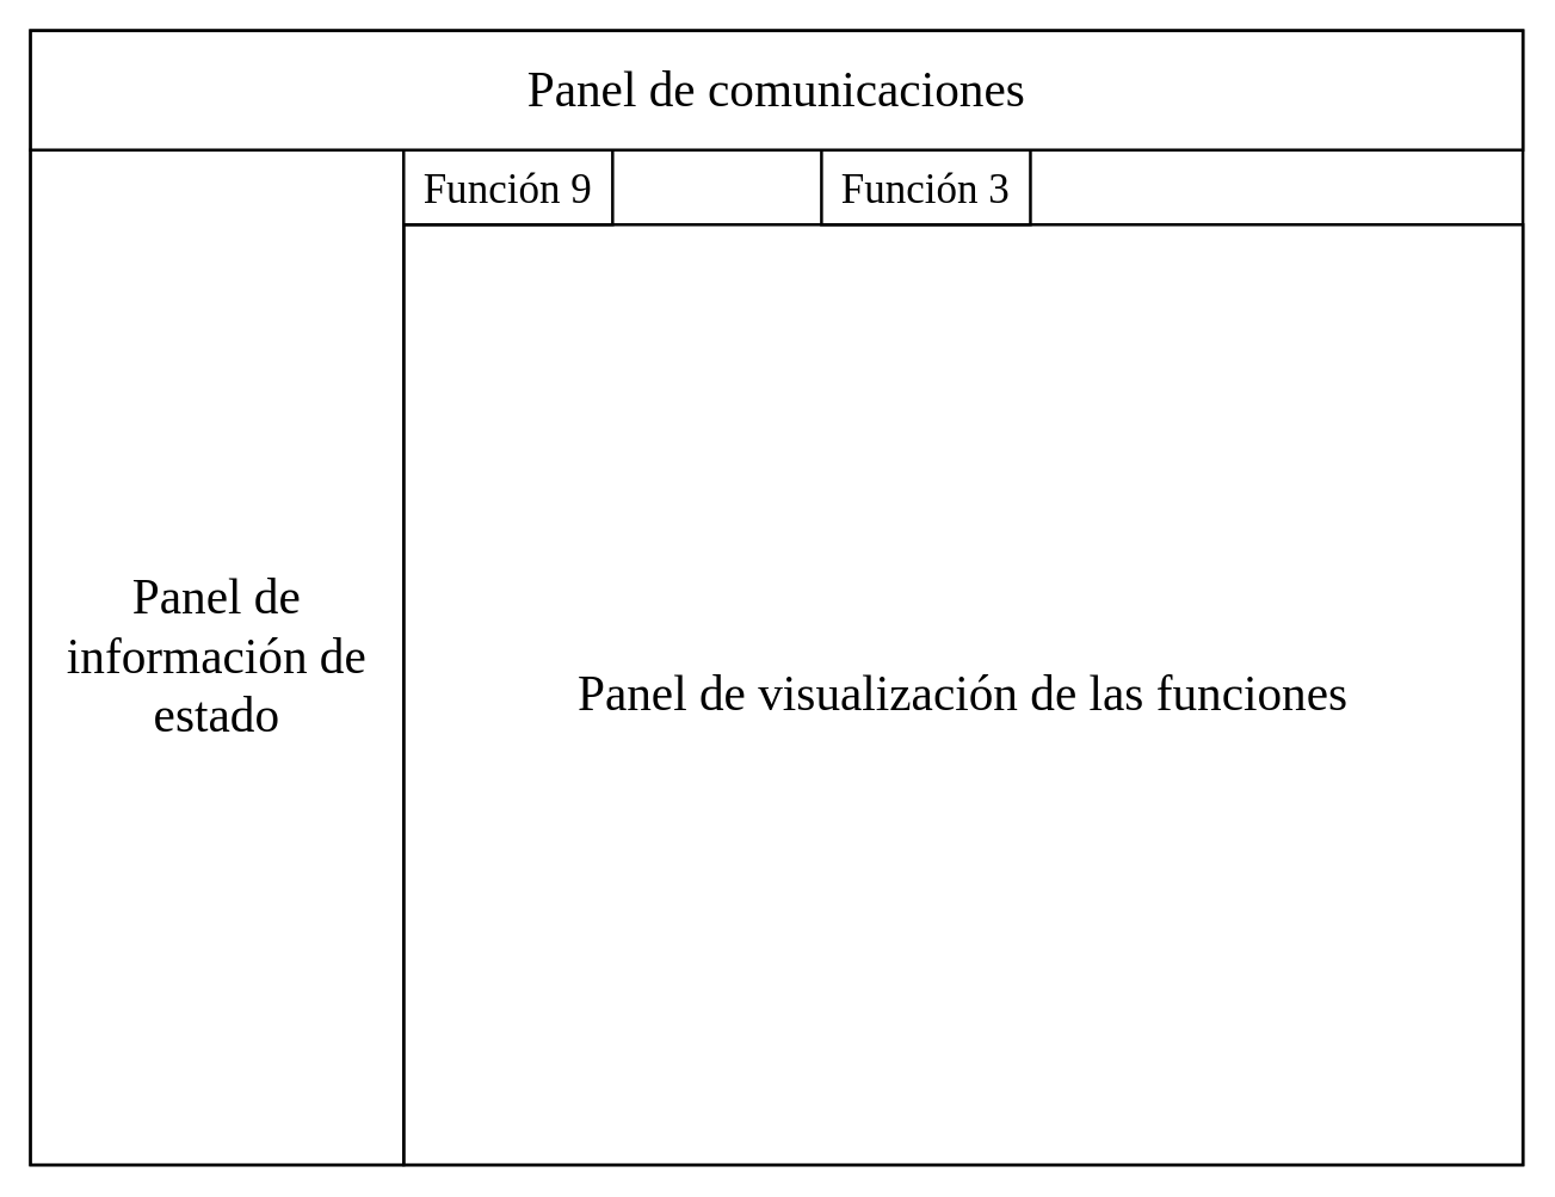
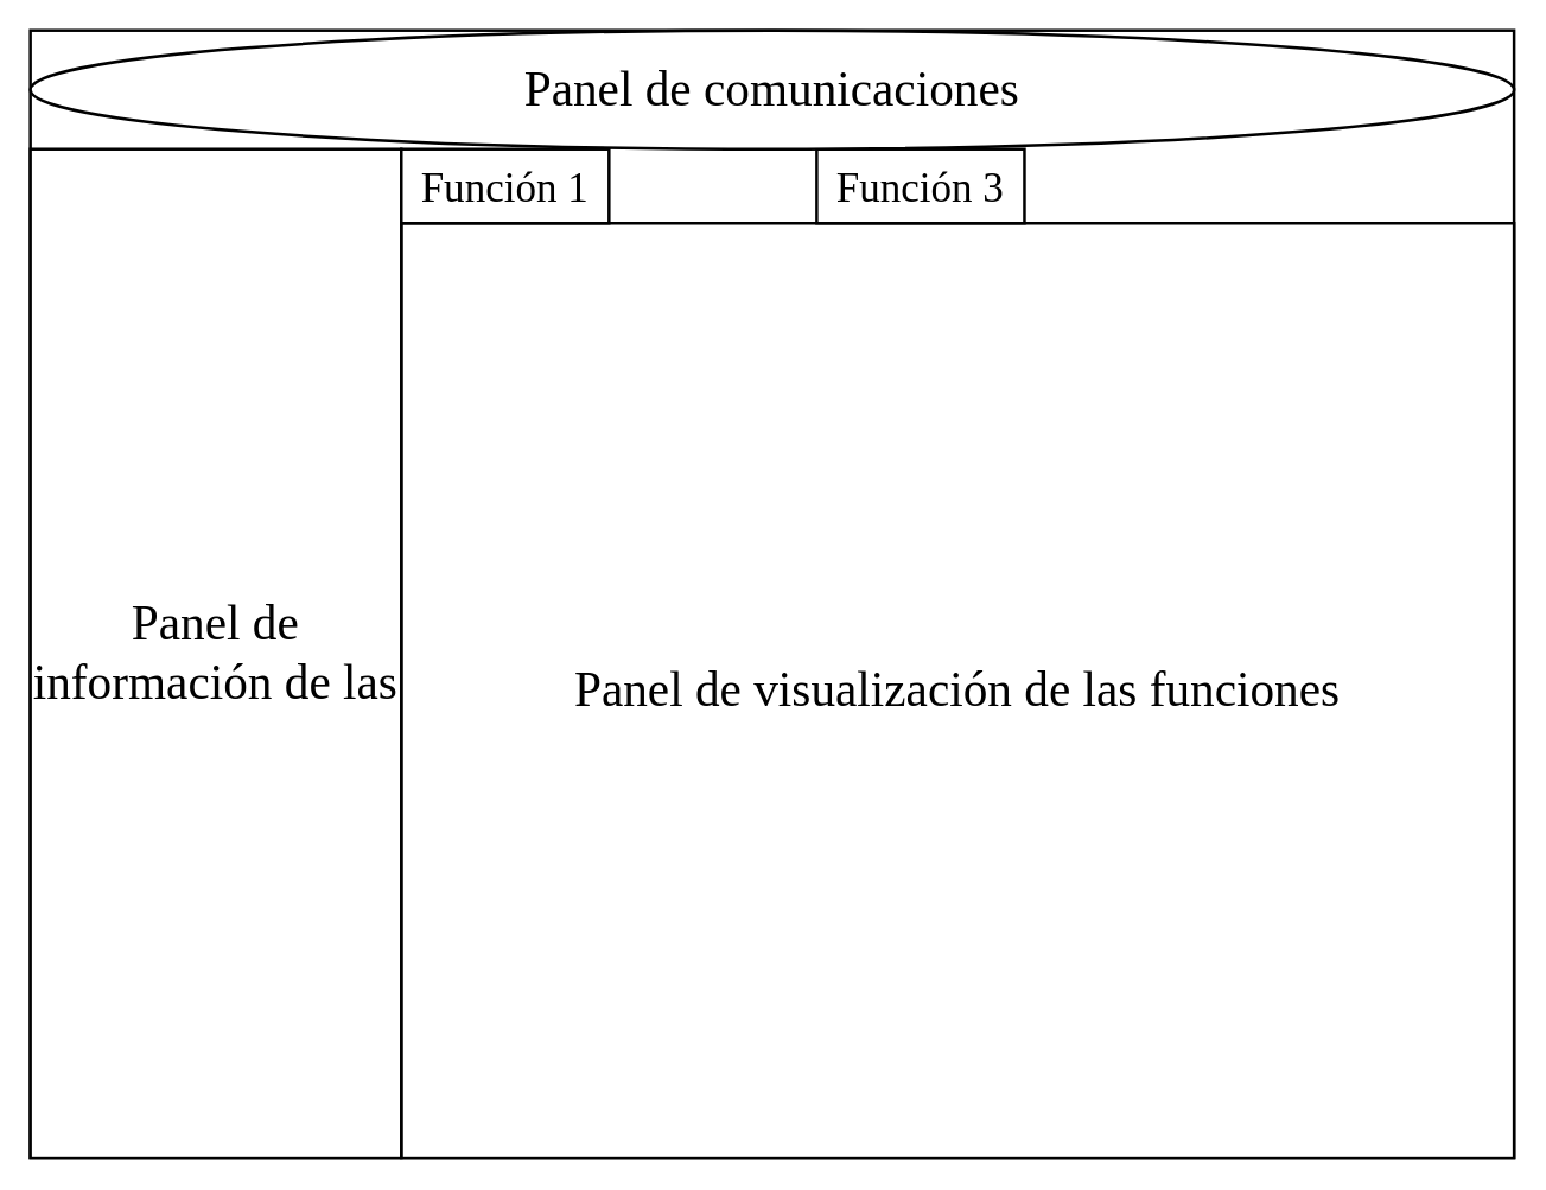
  <mxCell id="0" />
  <mxCell id="1" parent="0" />
  <mxCell id="2" value="" style="whiteSpace=wrap;fontSize=33;glass=0;strokeWidth=2;shadow=0;fontStyle=0;html=1;fontFamily=CMU Serif;" parent="1" vertex="1"><mxGeometry x="20" y="20" width="1000" height="760" as="geometry" /></mxCell>
  <mxCell id="3" value="Panel de visualización de las funciones" style="whiteSpace=wrap;fontSize=33;glass=0;strokeWidth=2;shadow=0;fontStyle=0;html=1;fontFamily=CMU Serif;" vertex="1" parent="1"><mxGeometry x="270" y="150" width="750" height="630" as="geometry" /></mxCell>
- <mxCell id="4" value="Panel de información de estado" style="whiteSpace=wrap;fontSize=33;glass=0;strokeWidth=2;shadow=0;fontStyle=0;html=1;fontFamily=CMU Serif;" vertex="1" parent="1"><mxGeometry x="20" y="100" width="250" height="680" as="geometry" /></mxCell>
- <mxCell id="5" value="&lt;font style=&quot;font-size: 28px&quot;&gt;Función 9&lt;/font&gt;" style="whiteSpace=wrap;fontSize=33;glass=0;strokeWidth=2;shadow=0;fontStyle=0;html=1;fontFamily=CMU Serif;" vertex="1" parent="1"><mxGeometry x="270" y="100" width="140" height="50" as="geometry" /></mxCell>
+ <mxCell id="4" value="Panel de información de las" style="whiteSpace=wrap;fontSize=33;glass=0;strokeWidth=2;shadow=0;fontStyle=0;html=1;fontFamily=CMU Serif;" vertex="1" parent="1"><mxGeometry x="20" y="100" width="250" height="680" as="geometry" /></mxCell>
+ <mxCell id="5" value="&lt;font style=&quot;font-size: 28px&quot;&gt;Función 1&lt;/font&gt;" style="whiteSpace=wrap;fontSize=33;glass=0;strokeWidth=2;shadow=0;fontStyle=0;html=1;fontFamily=CMU Serif;" vertex="1" parent="1"><mxGeometry x="270" y="100" width="140" height="50" as="geometry" /></mxCell>
  <mxCell id="6" value="&lt;font style=&quot;font-size: 28px&quot;&gt;Función 3&lt;/font&gt;" style="whiteSpace=wrap;fontSize=33;glass=0;strokeWidth=2;shadow=0;fontStyle=0;html=1;fontFamily=CMU Serif;" vertex="1" parent="1"><mxGeometry x="550" y="100" width="140" height="50" as="geometry" /></mxCell>
- <mxCell id="7" value="Panel de comunicaciones" style="whiteSpace=wrap;fontSize=33;glass=0;strokeWidth=2;shadow=0;fontStyle=0;html=1;fontFamily=CMU Serif;" vertex="1" parent="1"><mxGeometry x="20" y="20" width="1000" height="80" as="geometry" /></mxCell>
+ <mxCell id="7" value="Panel de comunicaciones" style="ellipse;whiteSpace=wrap;fontSize=33;glass=0;strokeWidth=2;shadow=0;fontStyle=0;html=1;fontFamily=CMU Serif;" vertex="1" parent="1"><mxGeometry x="20" y="20" width="1000" height="80" as="geometry" /></mxCell>
